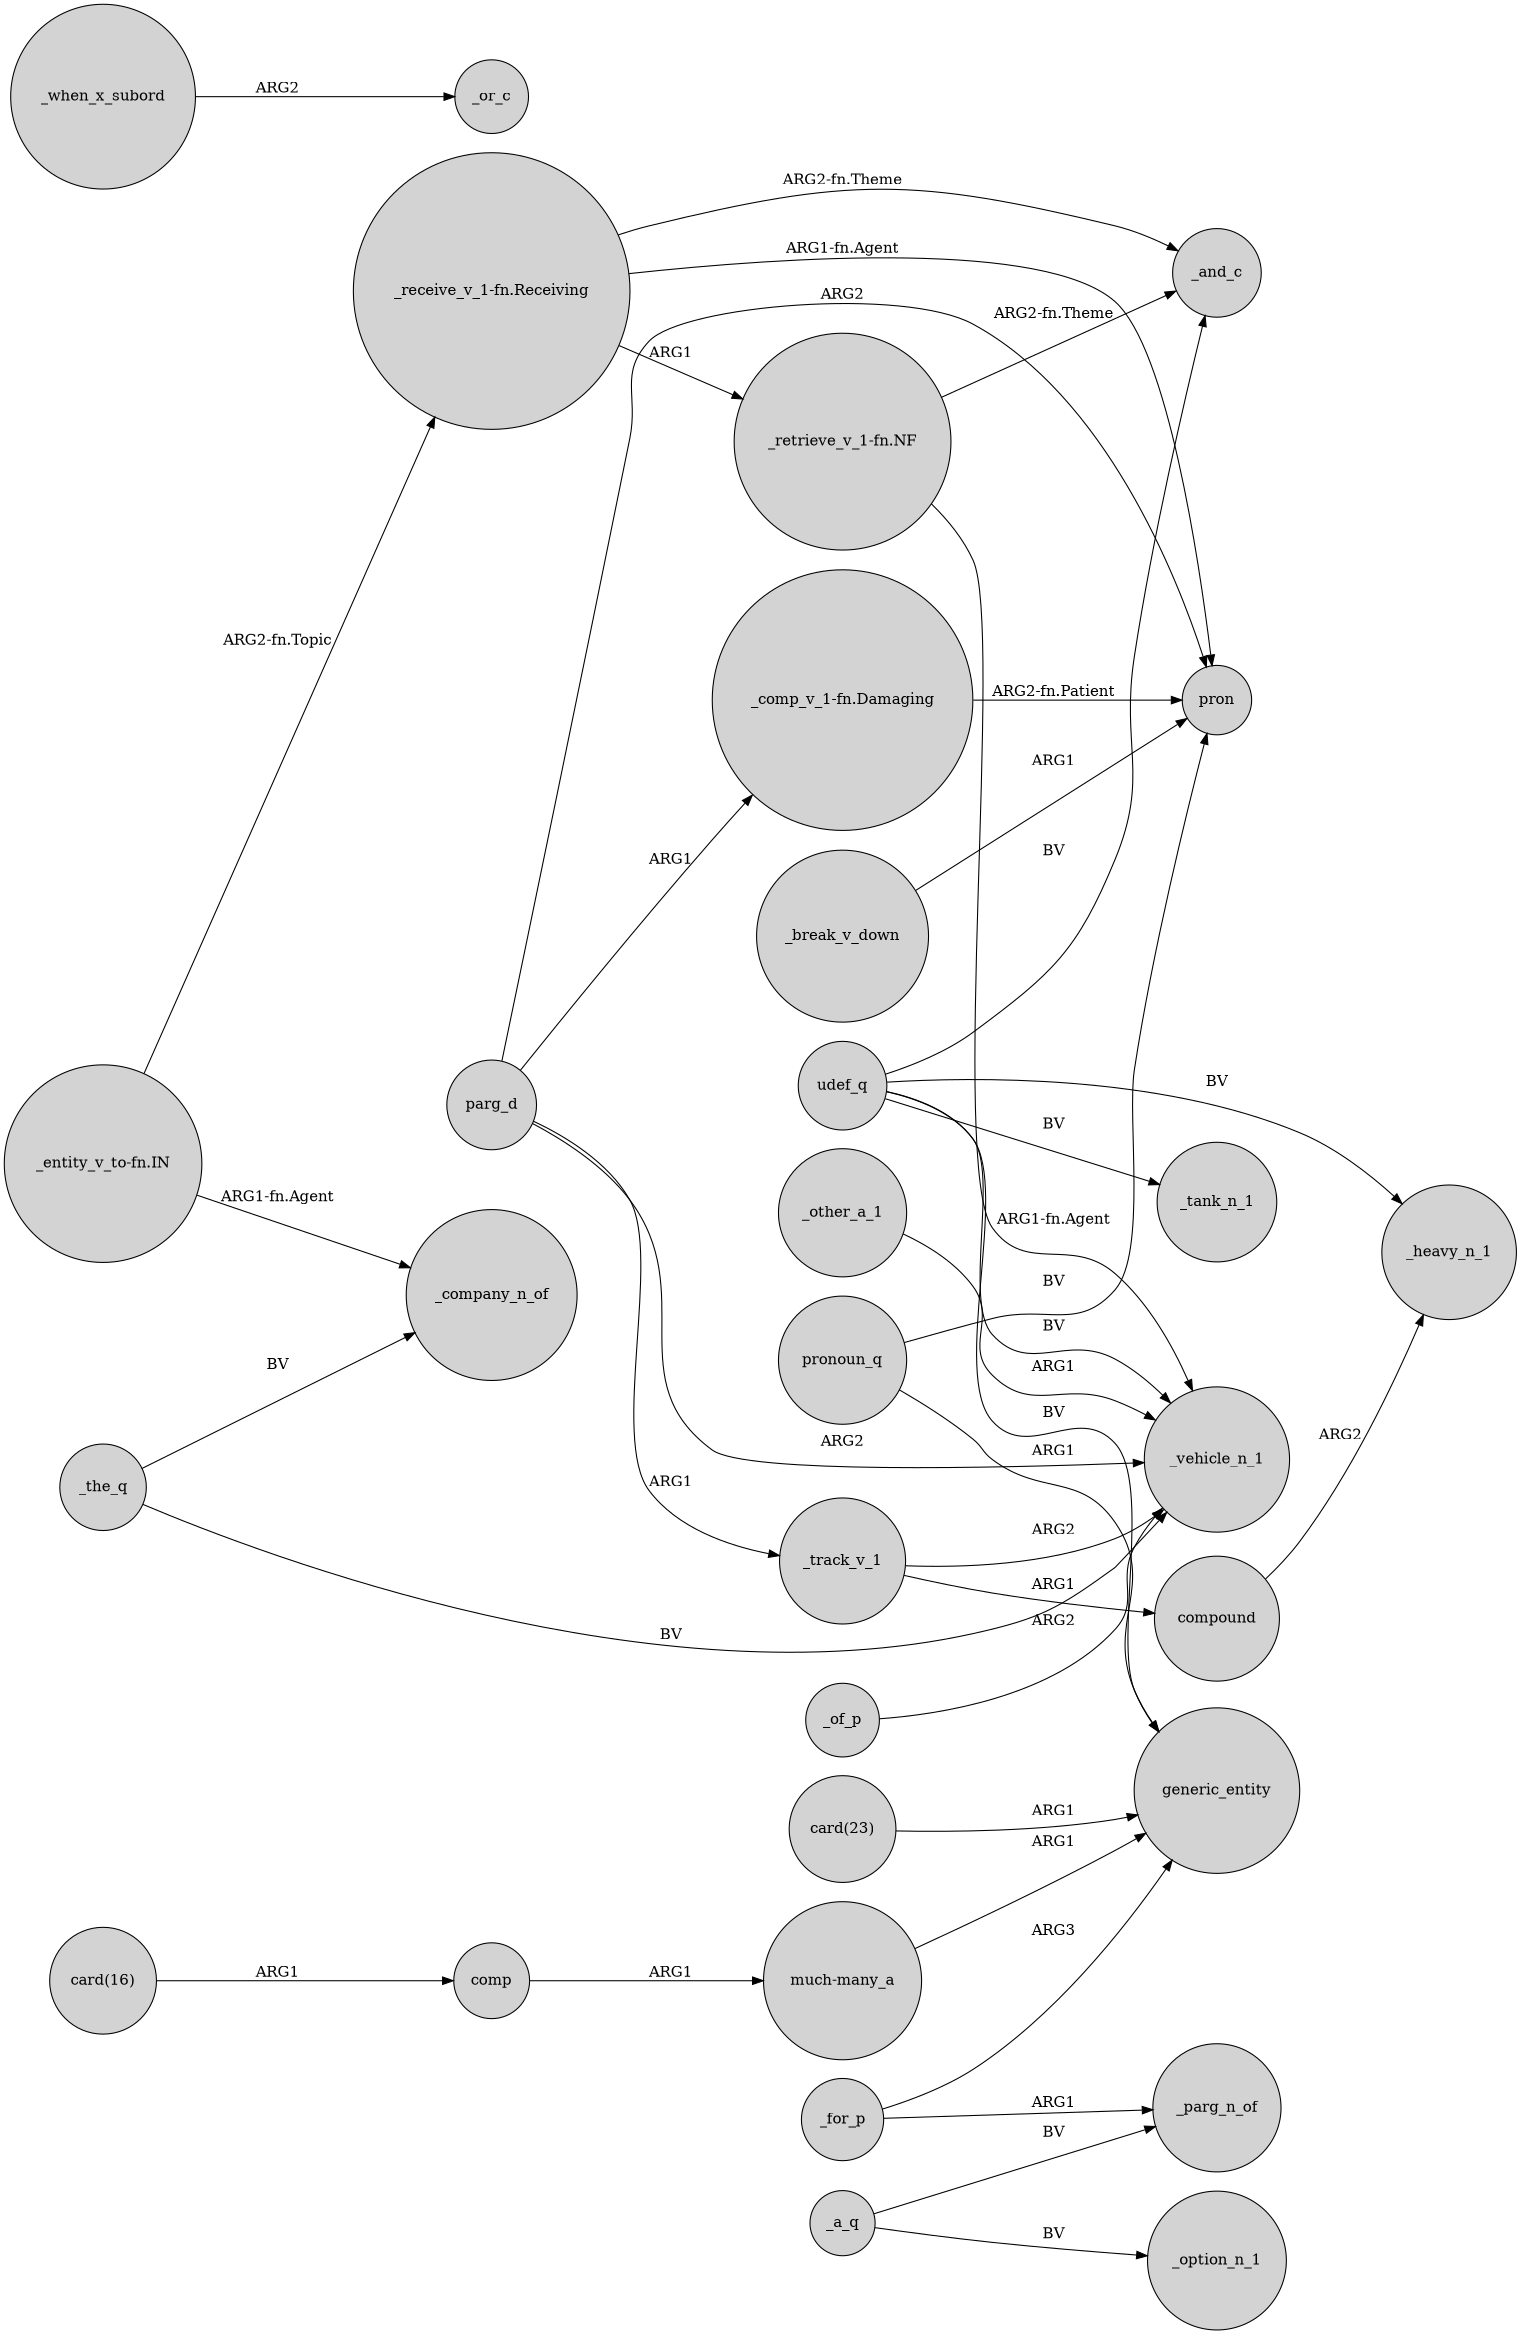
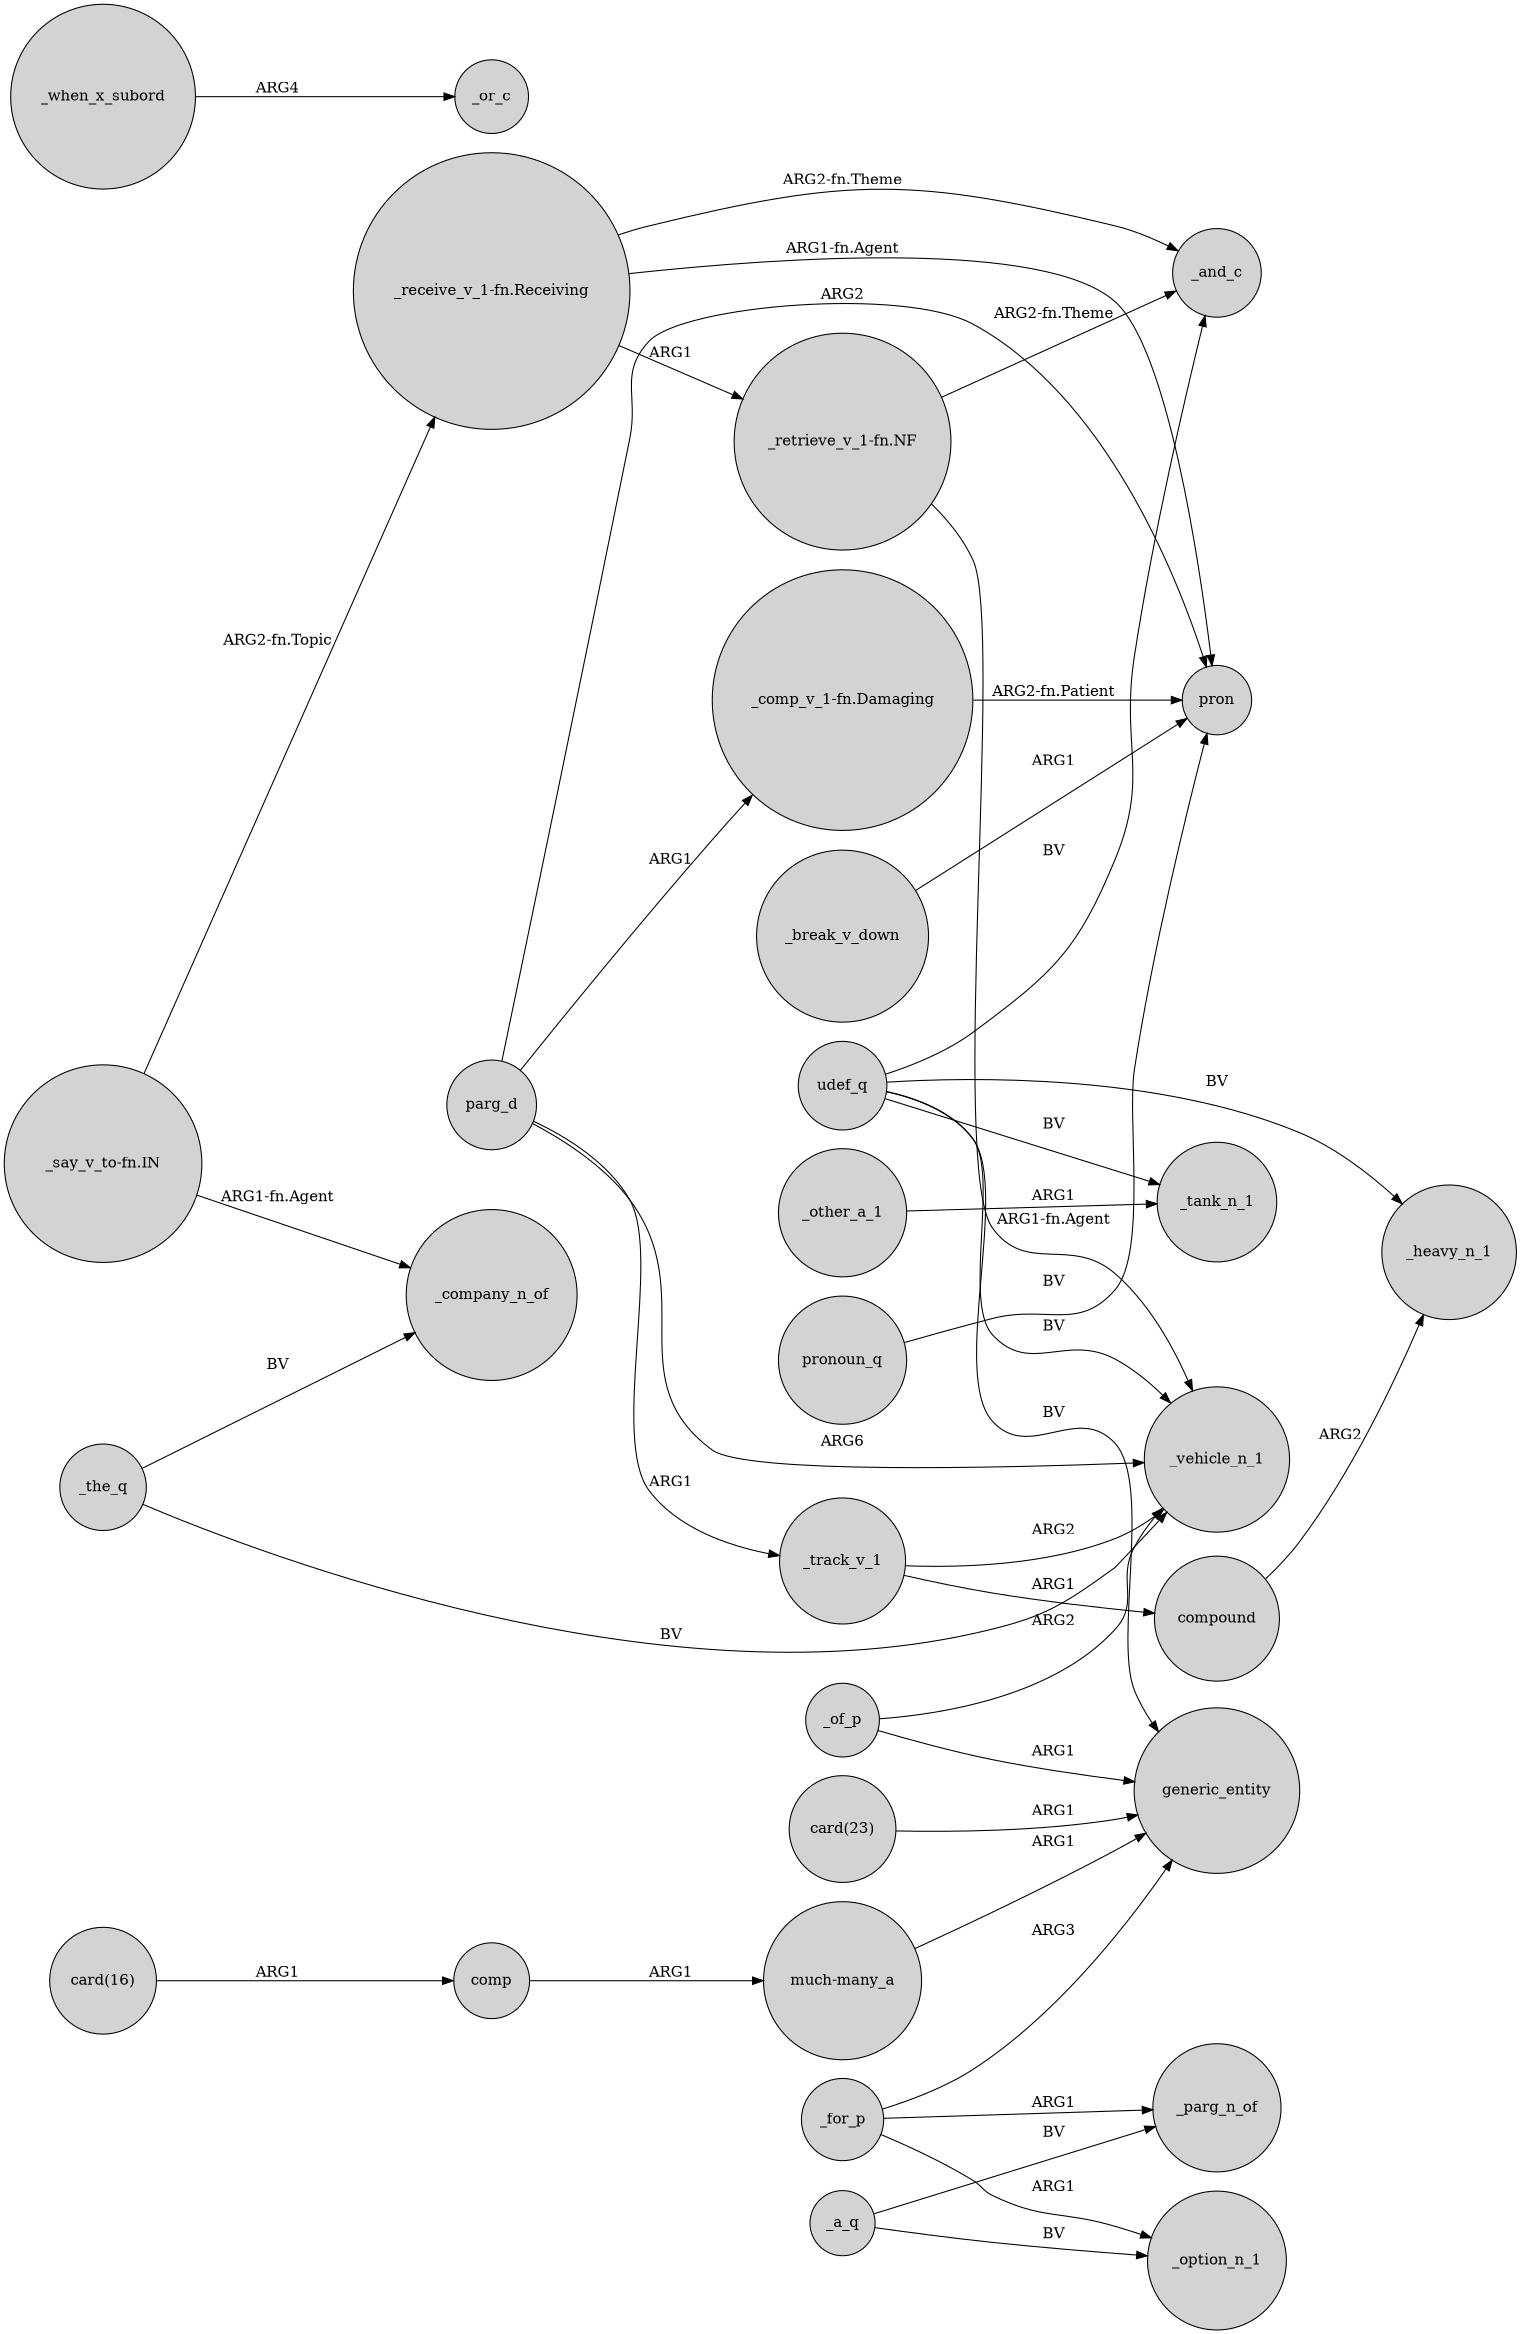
  digraph {
    rankdir=LR
    node [shape=circle style=filled]
    "_retrieve_v_1-fn.NF"
    _and_c
    _vehicle_n_1
    n4 [label=_parg_n_of]
    _a_q
    _option_n_1
-   "_say_v_to-fn.IN" [label="_entity_v_to-fn.IN"]
+   "_say_v_to-fn.IN"
    "_receive_v_1-fn.Receiving"
    _company_n_of
    pron
    udef_q
    generic_entity
    _tank_n_1
    _heavy_n_1
    "much-many_a"
    _when_x_subord
    _or_c
    _for_p
    compound
    _track_v_1
    _break_v_down
    _the_q
    parg_d
    n24 [label="_comp_v_1-fn.Damaging"]
    _other_a_1
    pronoun_q
    _of_p
    "card(23)"
    comp
    "card(16)"
    "_retrieve_v_1-fn.NF" -> _and_c [label="ARG2-fn.Theme"]
    "_retrieve_v_1-fn.NF" -> _vehicle_n_1 [label="ARG1-fn.Agent"]
    _a_q -> n4 [label=BV]
    _a_q -> _option_n_1 [label=BV]
    "_say_v_to-fn.IN" -> "_receive_v_1-fn.Receiving" [label="ARG2-fn.Topic"]
    "_say_v_to-fn.IN" -> _company_n_of [label="ARG1-fn.Agent"]
    "_receive_v_1-fn.Receiving" -> "_retrieve_v_1-fn.NF" [label=ARG1]
    "_receive_v_1-fn.Receiving" -> _and_c [label="ARG2-fn.Theme"]
    "_receive_v_1-fn.Receiving" -> pron [label="ARG1-fn.Agent"]
    udef_q -> _and_c [label=BV]
    udef_q -> _vehicle_n_1 [label=BV]
    udef_q -> generic_entity [label=BV]
    udef_q -> _tank_n_1 [label=BV]
    udef_q -> _heavy_n_1 [label=BV]
    "much-many_a" -> generic_entity [label=ARG1]
-   _when_x_subord -> _or_c [label=ARG2]
+   _when_x_subord -> _or_c [label=ARG4]
    _for_p -> n4 [label=ARG1]
+   _for_p -> _option_n_1 [label=ARG1]
    _for_p -> generic_entity [label=ARG3]
    compound -> _heavy_n_1 [label=ARG2]
    _track_v_1 -> _vehicle_n_1 [label=ARG2]
    _track_v_1 -> compound [label=ARG1]
    _break_v_down -> pron [label=ARG1]
    _the_q -> _vehicle_n_1 [label=BV]
    _the_q -> _company_n_of [label=BV]
-   parg_d -> _vehicle_n_1 [label=ARG2]
+   parg_d -> _vehicle_n_1 [label=ARG6]
    parg_d -> pron [label=ARG2]
    parg_d -> _track_v_1 [label=ARG1]
    parg_d -> n24 [label=ARG1]
    n24 -> pron [label="ARG2-fn.Patient"]
-   _other_a_1 -> _vehicle_n_1 [label=ARG1]
+   _other_a_1 -> _tank_n_1 [label=ARG1]
    pronoun_q -> pron [label=BV]
    _of_p -> _vehicle_n_1 [label=ARG2]
-   pronoun_q -> generic_entity [label=ARG1]
+   _of_p -> generic_entity [label=ARG1]
    "card(23)" -> generic_entity [label=ARG1]
    comp -> "much-many_a" [label=ARG1]
    "card(16)" -> comp [label=ARG1]
  }
